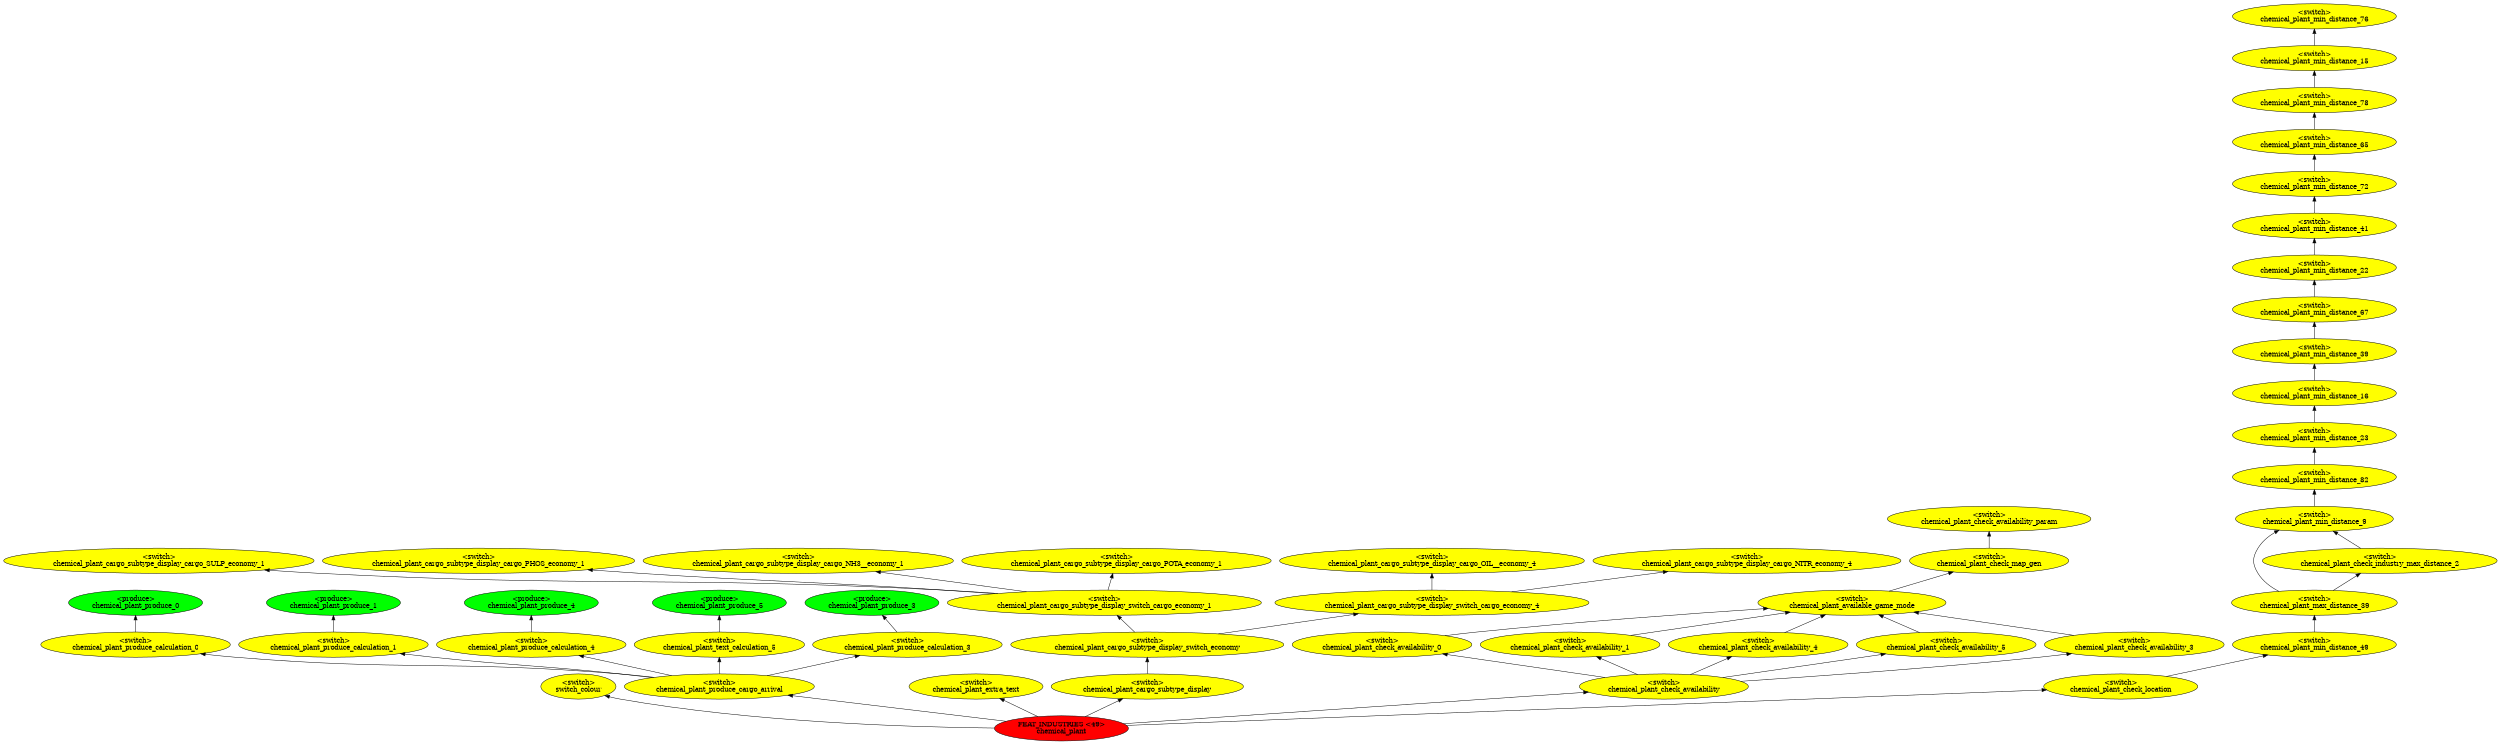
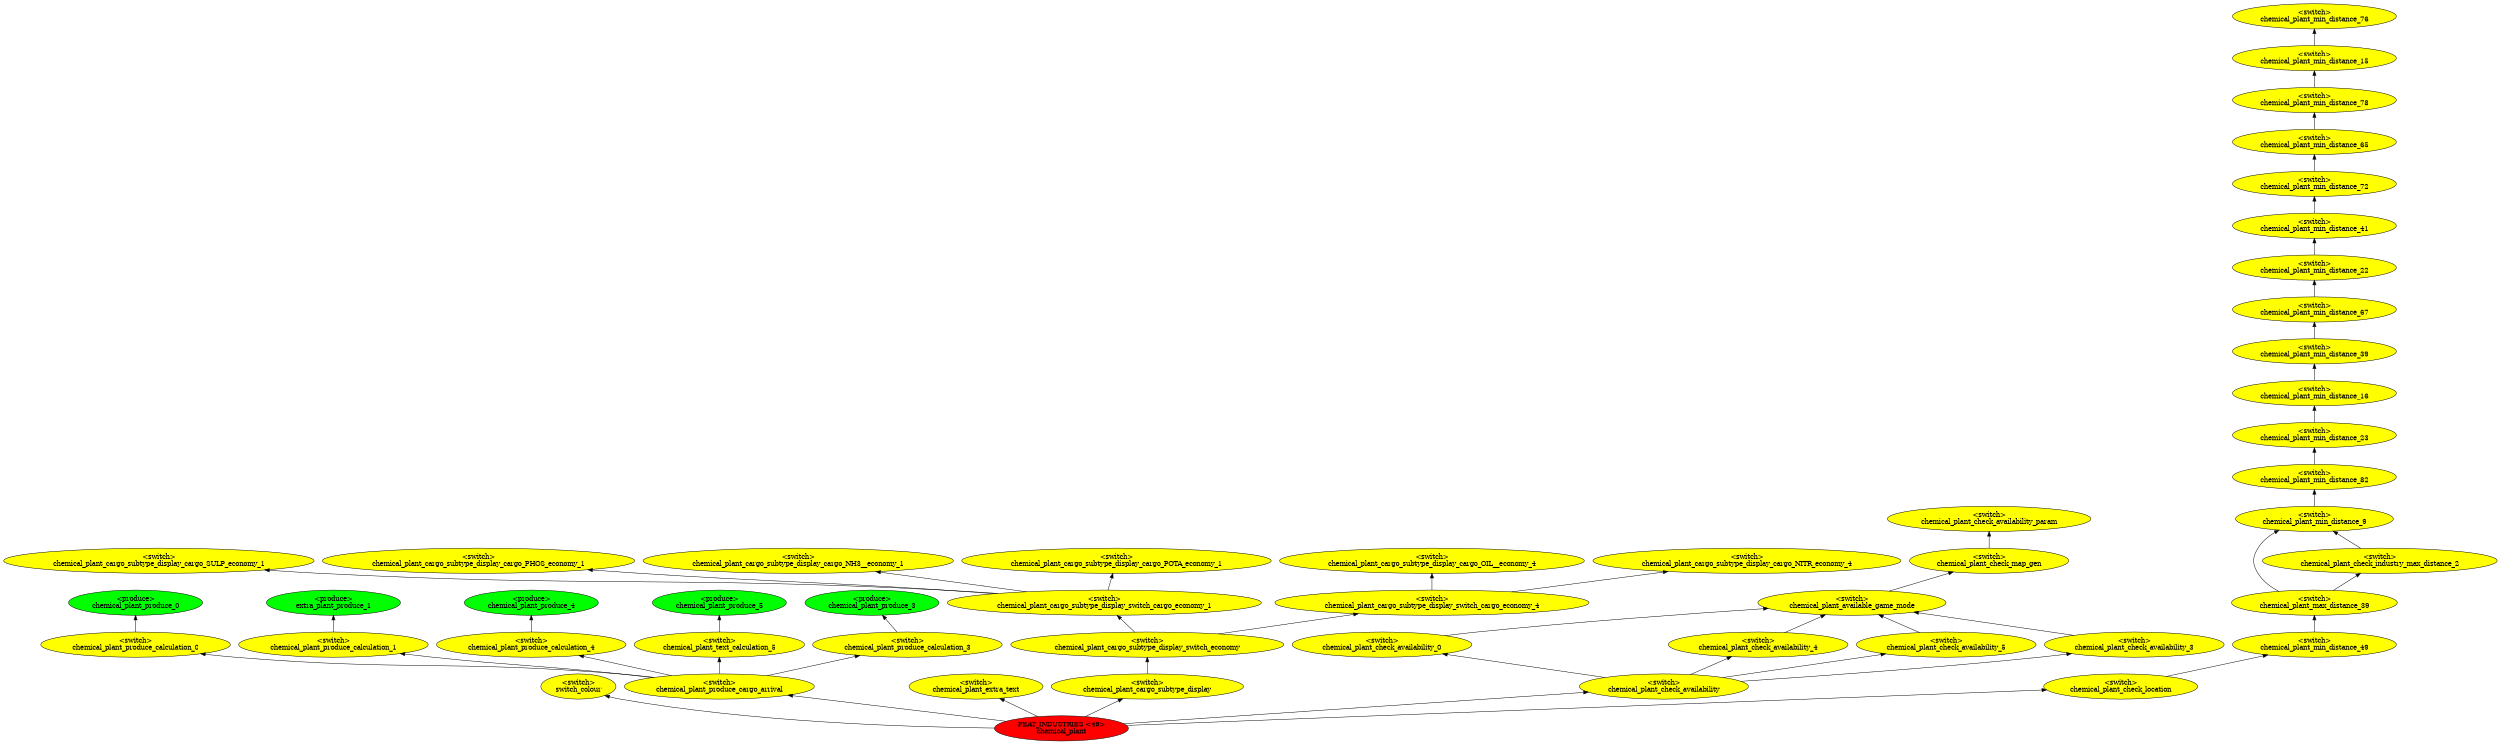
  digraph {
    rankdir=BT
    node [fillcolor=yellow style=filled]
    n1 [label="<switch>\nswitch_colour"]
    n2 [fillcolor=green label="<produce>\nchemical_plant_produce_0"]
    n3 [label="<switch>\nchemical_plant_produce_calculation_0"]
-   n4 [fillcolor=green label="<produce>\nchemical_plant_produce_1"]
+   n4 [fillcolor=green label="<produce>\nextra_plant_produce_1"]
    n5 [label="<switch>\nchemical_plant_produce_calculation_1"]
    n6 [fillcolor=green label="<produce>\nchemical_plant_produce_4"]
    n7 [label="<switch>\nchemical_plant_produce_calculation_4"]
    n8 [fillcolor=green label="<produce>\nchemical_plant_produce_5"]
    n9 [label="<switch>\nchemical_plant_text_calculation_5"]
    n10 [fillcolor=green label="<produce>\nchemical_plant_produce_3"]
    n11 [label="<switch>\nchemical_plant_produce_calculation_3"]
    n12 [label="<switch>\nchemical_plant_produce_cargo_arrival"]
    n13 [label="<switch>\nchemical_plant_extra_text"]
    n14 [label="<switch>\nchemical_plant_cargo_subtype_display_cargo_SULP_economy_1"]
    n15 [label="<switch>\nchemical_plant_cargo_subtype_display_cargo_PHOS_economy_1"]
    n16 [label="<switch>\nchemical_plant_cargo_subtype_display_cargo_NH3__economy_1"]
    n17 [label="<switch>\nchemical_plant_cargo_subtype_display_cargo_POTA_economy_1"]
    n18 [label="<switch>\nchemical_plant_cargo_subtype_display_switch_cargo_economy_1"]
    n19 [label="<switch>\nchemical_plant_cargo_subtype_display_cargo_OIL__economy_4"]
    n20 [label="<switch>\nchemical_plant_cargo_subtype_display_cargo_NITR_economy_4"]
    n21 [label="<switch>\nchemical_plant_cargo_subtype_display_switch_cargo_economy_4"]
    n22 [label="<switch>\nchemical_plant_cargo_subtype_display_switch_economy"]
    n23 [label="<switch>\nchemical_plant_cargo_subtype_display"]
    n24 [label="<switch>\nchemical_plant_check_availability_param"]
    n25 [label="<switch>\nchemical_plant_check_map_gen"]
    n26 [label="<switch>\nchemical_plant_available_game_mode"]
    n27 [label="<switch>\nchemical_plant_check_availability_0"]
-   n28 [label="<switch>\nchemical_plant_check_availability_1"]
    n29 [label="<switch>\nchemical_plant_check_availability_4"]
    n30 [label="<switch>\nchemical_plant_check_availability_5"]
    n31 [label="<switch>\nchemical_plant_check_availability_3"]
    n32 [label="<switch>\nchemical_plant_check_availability"]
    n33 [label="<switch>\nchemical_plant_min_distance_76"]
    n34 [label="<switch>\nchemical_plant_min_distance_15"]
    n35 [label="<switch>\nchemical_plant_min_distance_78"]
    n36 [label="<switch>\nchemical_plant_min_distance_65"]
    n37 [label="<switch>\nchemical_plant_min_distance_72"]
    n38 [label="<switch>\nchemical_plant_min_distance_41"]
    n39 [label="<switch>\nchemical_plant_min_distance_22"]
    n40 [label="<switch>\nchemical_plant_min_distance_67"]
    n41 [label="<switch>\nchemical_plant_min_distance_39"]
    n42 [label="<switch>\nchemical_plant_min_distance_16"]
    n43 [label="<switch>\nchemical_plant_min_distance_23"]
    n44 [label="<switch>\nchemical_plant_min_distance_82"]
    n45 [label="<switch>\nchemical_plant_min_distance_9"]
    n46 [label="<switch>\nchemical_plant_check_industry_max_distance_2"]
    n47 [label="<switch>\nchemical_plant_max_distance_39"]
    n48 [label="<switch>\nchemical_plant_min_distance_49"]
    n49 [label="<switch>\nchemical_plant_check_location"]
    n50 [fillcolor=red label="FEAT_INDUSTRIES <49>\nchemical_plant"]
    n3 -> n2
    n5 -> n4
    n7 -> n6
    n9 -> n8
    n11 -> n10
    n12 -> n3
    n12 -> n5
    n12 -> n7
    n12 -> n9
    n12 -> n11
    n18 -> n14
    n18 -> n15
    n18 -> n16
    n18 -> n17
    n21 -> n19
    n21 -> n20
    n22 -> n18
    n22 -> n21
    n23 -> n22
    n25 -> n24
    n26 -> n25
    n27 -> n26
-   n28 -> n26
    n29 -> n26
    n30 -> n26
    n31 -> n26
    n32 -> n27
-   n32 -> n28
    n32 -> n29
    n32 -> n30
    n32 -> n31
    n34 -> n33
    n35 -> n34
    n36 -> n35
    n37 -> n36
    n38 -> n37
    n39 -> n38
    n40 -> n39
    n41 -> n40
    n42 -> n41
    n43 -> n42
    n44 -> n43
    n45 -> n44
    n46 -> n45
    n47 -> n45
    n47 -> n46
    n48 -> n47
    n49 -> n48
    n50 -> n1
    n50 -> n12
    n50 -> n13
    n50 -> n23
    n50 -> n32
    n50 -> n49
  }
